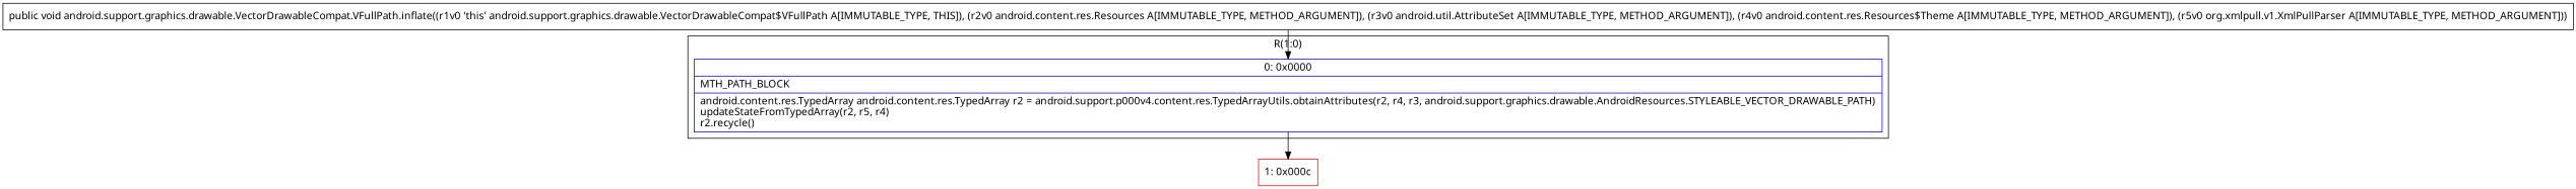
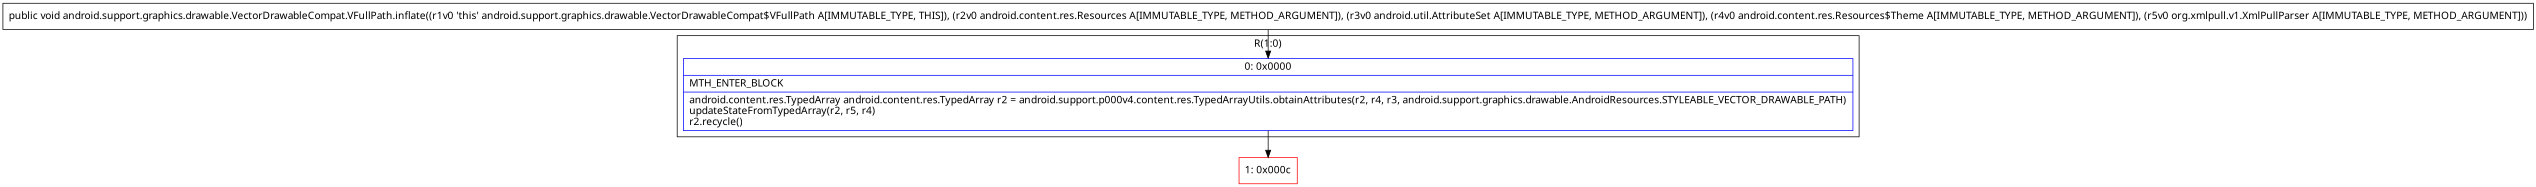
  digraph {
    fontname="Noto Sans"
    node [shape=record fontname="Noto Sans"]
    edge [fontname="Noto Sans"]
-   n1 [color=blue label="{0\:\ 0x0000|MTH_PATH_BLOCK\l|android.content.res.TypedArray android.content.res.TypedArray r2 = android.support.p000v4.content.res.TypedArrayUtils.obtainAttributes(r2, r4, r3, android.support.graphics.drawable.AndroidResources.STYLEABLE_VECTOR_DRAWABLE_PATH)\lupdateStateFromTypedArray(r2, r5, r4)\lr2.recycle()\l}"]
+   n1 [color=blue label="{0\:\ 0x0000|MTH_ENTER_BLOCK\l|android.content.res.TypedArray android.content.res.TypedArray r2 = android.support.p000v4.content.res.TypedArrayUtils.obtainAttributes(r2, r4, r3, android.support.graphics.drawable.AndroidResources.STYLEABLE_VECTOR_DRAWABLE_PATH)\lupdateStateFromTypedArray(r2, r5, r4)\lr2.recycle()\l}"]
    n2 [color=red label="{1\:\ 0x000c}"]
    n3 [label="{public void android.support.graphics.drawable.VectorDrawableCompat.VFullPath.inflate((r1v0 'this' android.support.graphics.drawable.VectorDrawableCompat$VFullPath A[IMMUTABLE_TYPE, THIS]), (r2v0 android.content.res.Resources A[IMMUTABLE_TYPE, METHOD_ARGUMENT]), (r3v0 android.util.AttributeSet A[IMMUTABLE_TYPE, METHOD_ARGUMENT]), (r4v0 android.content.res.Resources$Theme A[IMMUTABLE_TYPE, METHOD_ARGUMENT]), (r5v0 org.xmlpull.v1.XmlPullParser A[IMMUTABLE_TYPE, METHOD_ARGUMENT])) }"]
    subgraph cluster_1 {
      label="R(1:0)"
      n1
    }
    n1 -> n2
    n3 -> n1
  }
